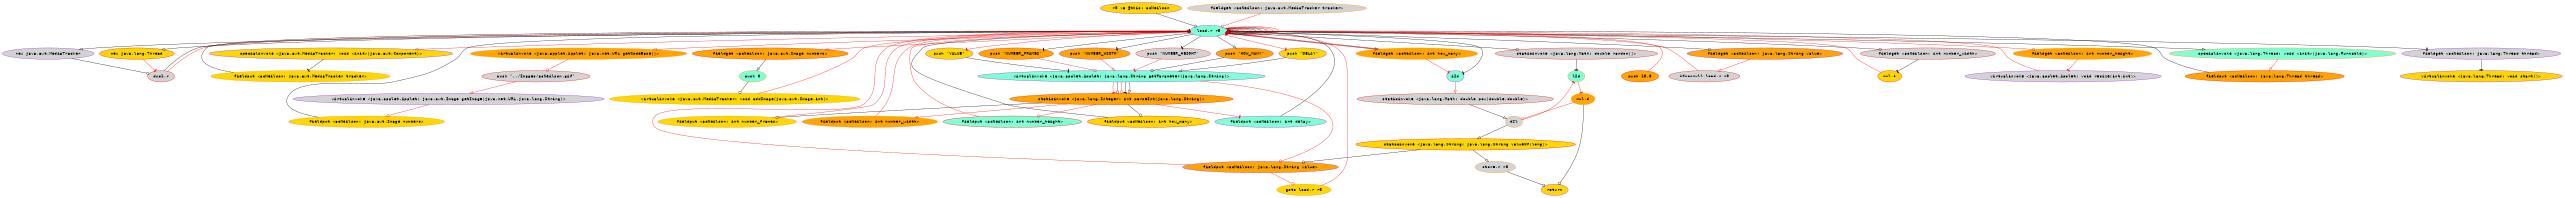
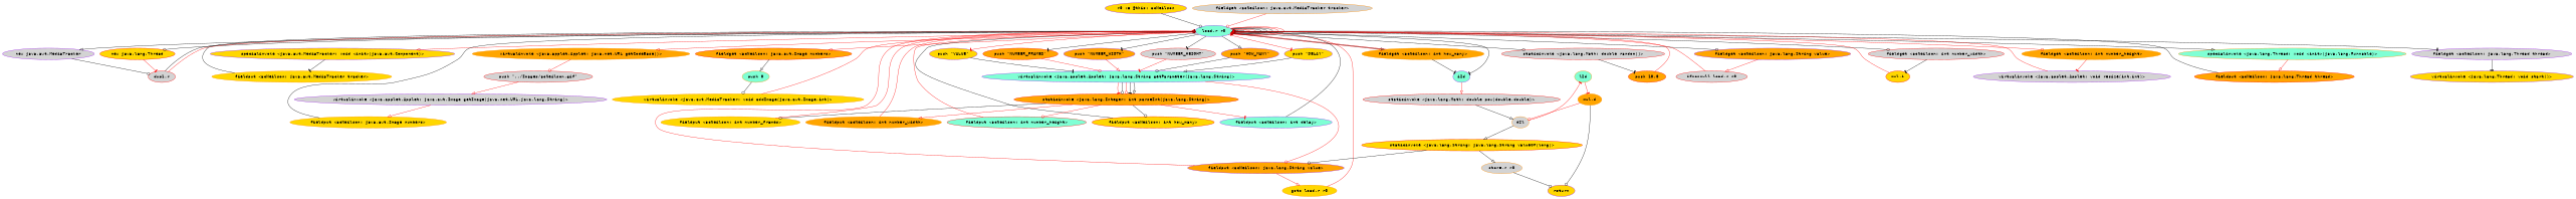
  digraph {
    fontname="DejaVu Sans Mono"
    node [color=purple fillcolor=gold fontname="DejaVu Sans Mono" style=filled]
    edge [arrowhead=odot color=black fontname="DejaVu Sans Mono"]
    "load.r r0" [fillcolor=aquamarine]
    "r0 := @this: acNeilson"
    "new java.awt.MediaTracker" [fillcolor=lightgrey]
    "specialinvoke <java.awt.MediaTracker: void <init>(java.awt.Component)>"
    "virtualinvoke <java.applet.Applet: java.net.URL getCodeBase()>" [color=darkorange fillcolor=orange]
    "fieldget <acNeilson: java.awt.Image numbers>" [color=red fillcolor=orange]
    "push \"NUMBER_FRAMES\"" [color=red fillcolor=orange]
    "push \"NUMBER_WIDTH\"" [fillcolor=orange]
    "push \"NUMBER_HEIGHT\"" [color=red fillcolor=lightgrey]
    "push \"HOW_MANY\"" [fillcolor=orange]
    "push \"DELAY\""
    "push \"VALUE\""
    "fieldget <acNeilson: java.lang.String value>" [fillcolor=orange]
    "staticinvoke <java.lang.Math: double random()>" [color=red fillcolor=lightgrey]
    "fieldget <acNeilson: int how_many>" [color=darkorange fillcolor=orange]
    "fieldget <acNeilson: int number_width>" [color=red fillcolor=lightgrey]
    "fieldget <acNeilson: int number_height>" [color=darkorange fillcolor=orange]
    "new java.lang.Thread" [color=red]
    "specialinvoke <java.lang.Thread: void <init>(java.lang.Runnable)>" [color=darkorange fillcolor=aquamarine]
    "fieldget <acNeilson: java.lang.Thread thread>" [fillcolor=lightgrey]
    i2d [fillcolor=aquamarine]
    "dup1.r" [color=red fillcolor=lightgrey]
    "fieldput <acNeilson: java.awt.MediaTracker tracker>" [color=darkorange]
    "push \"../Images/acNeilson.gif\"" [color=red fillcolor=lightgrey]
    "fieldget <acNeilson: java.awt.MediaTracker tracker>" [color=darkorange fillcolor=lightgrey]
    "push 0" [color=darkorange fillcolor=aquamarine]
    "virtualinvoke <java.applet.Applet: java.lang.String getParameter(java.lang.String)>" [fillcolor=aquamarine]
    "ifnonnull load.r r0" [color=red fillcolor=lightgrey]
    "push 10.0" [color=red fillcolor=orange]
    "mul.i" [color=red]
    "virtualinvoke <java.applet.Applet: void resize(int,int)>" [fillcolor=lightgrey]
    "fieldput <acNeilson: java.lang.Thread thread>" [color=red fillcolor=orange]
    "virtualinvoke <java.lang.Thread: void start()>"
    "virtualinvoke <java.applet.Applet: java.awt.Image getImage(java.net.URL,java.lang.String)>" [fillcolor=lightgrey]
    "fieldput <acNeilson: java.awt.Image numbers>" [color=darkorange]
    "virtualinvoke <java.awt.MediaTracker: void addImage(java.awt.Image,int)>" [color=darkorange]
    "staticinvoke <java.lang.Integer: int parseInt(java.lang.String)>" [color=red fillcolor=orange]
    "fieldput <acNeilson: java.lang.String value>" [fillcolor=orange]
    "fieldput <acNeilson: int number_frames>" [color=darkorange]
    "fieldput <acNeilson: int number_width>" [color=darkorange fillcolor=orange]
    "fieldput <acNeilson: int number_height>" [color=red fillcolor=aquamarine]
    "fieldput <acNeilson: int how_many>" [color=red]
    "fieldput <acNeilson: int delay>" [fillcolor=aquamarine]
    "goto load.r r0" [color=darkorange]
    "staticinvoke <java.lang.Math: double pow(double,double)>" [color=red fillcolor=lightgrey]
    d2l [color=darkorange fillcolor=lightgrey]
    l2d [color=darkorange fillcolor=aquamarine]
    "staticinvoke <java.lang.String: java.lang.String valueOf(long)>" [color=red]
    "mul.d" [color=darkorange fillcolor=orange]
    "store.r r0" [color=darkorange fillcolor=lightgrey]
    return
    "load.r r0" -> "load.r r0" [arrowhead=tee]
    "load.r r0" -> "load.r r0" [arrowhead=onormal]
    "load.r r0" -> "load.r r0" [arrowhead=tee color=red]
    "load.r r0" -> "load.r r0" [arrowhead=onormal color=red]
    "load.r r0" -> "load.r r0" [arrowhead=tee]
    "load.r r0" -> "load.r r0" [arrowhead=tee]
    "load.r r0" -> "load.r r0"
    "load.r r0" -> "load.r r0" [color=red]
    "load.r r0" -> "load.r r0" [arrowhead=tee color=red]
    "load.r r0" -> "new java.awt.MediaTracker" [arrowhead=onormal]
    "load.r r0" -> "specialinvoke <java.awt.MediaTracker: void <init>(java.awt.Component)>" [arrowhead=onormal color=red]
    "load.r r0" -> "virtualinvoke <java.applet.Applet: java.net.URL getCodeBase()>" [arrowhead=onormal color=red]
    "load.r r0" -> "fieldget <acNeilson: java.awt.Image numbers>" [arrowhead=onormal color=red]
    "load.r r0" -> "push \"NUMBER_FRAMES\"" [arrowhead=tee]
    "load.r r0" -> "push \"NUMBER_WIDTH\"" [arrowhead=tee]
    "load.r r0" -> "push \"NUMBER_HEIGHT\"" [arrowhead=tee]
    "load.r r0" -> "push \"HOW_MANY\"" [arrowhead=onormal]
    "load.r r0" -> "push \"DELAY\"" [arrowhead=tee color=red]
    "load.r r0" -> "push \"VALUE\"" [arrowhead=tee color=red]
    "load.r r0" -> "fieldget <acNeilson: java.lang.String value>"
    "load.r r0" -> "staticinvoke <java.lang.Math: double random()>"
    "load.r r0" -> "fieldget <acNeilson: int how_many>" [color=red]
    "load.r r0" -> "fieldget <acNeilson: int how_many>" [arrowhead=onormal]
    "load.r r0" -> "fieldget <acNeilson: int number_width>"
    "load.r r0" -> "fieldget <acNeilson: int number_height>" [color=red]
    "load.r r0" -> "new java.lang.Thread"
    "load.r r0" -> "specialinvoke <java.lang.Thread: void <init>(java.lang.Runnable)>" [arrowhead=onormal]
    "load.r r0" -> "fieldget <acNeilson: java.lang.Thread thread>" [arrowhead=tee]
    "load.r r0" -> i2d [arrowhead=tee]
    "r0 := @this: acNeilson" -> "load.r r0"
    "new java.awt.MediaTracker" -> "dup1.r"
    "specialinvoke <java.awt.MediaTracker: void <init>(java.awt.Component)>" -> "fieldput <acNeilson: java.awt.MediaTracker tracker>" [arrowhead=tee]
    "virtualinvoke <java.applet.Applet: java.net.URL getCodeBase()>" -> "push \"../Images/acNeilson.gif\"" [color=red]
    "fieldget <acNeilson: java.awt.Image numbers>" -> "push 0" [arrowhead=onormal]
    "push \"NUMBER_FRAMES\"" -> "virtualinvoke <java.applet.Applet: java.lang.String getParameter(java.lang.String)>" [color=red]
    "push \"NUMBER_WIDTH\"" -> "virtualinvoke <java.applet.Applet: java.lang.String getParameter(java.lang.String)>" [arrowhead=onormal color=red]
    "push \"NUMBER_HEIGHT\"" -> "virtualinvoke <java.applet.Applet: java.lang.String getParameter(java.lang.String)>" [arrowhead=tee color=red]
    "push \"HOW_MANY\"" -> "virtualinvoke <java.applet.Applet: java.lang.String getParameter(java.lang.String)>"
    "push \"DELAY\"" -> "virtualinvoke <java.applet.Applet: java.lang.String getParameter(java.lang.String)>" [arrowhead=onormal]
    "push \"VALUE\"" -> "virtualinvoke <java.applet.Applet: java.lang.String getParameter(java.lang.String)>" [arrowhead=tee]
    "fieldget <acNeilson: java.lang.String value>" -> "ifnonnull load.r r0" [arrowhead=onormal color=red]
-   "staticinvoke <java.lang.Math: double random()>" -> l2d [arrowhead=tee]
+   "staticinvoke <java.lang.Math: double random()>" -> "push 10.0" [arrowhead=tee]
    "fieldget <acNeilson: int how_many>" -> "load.r r0" [arrowhead=tee color=red]
-   "fieldget <acNeilson: int how_many>" -> i2d [arrowhead=tee color=red]
+   "fieldget <acNeilson: int how_many>" -> i2d [arrowhead=tee]
    "fieldget <acNeilson: int number_width>" -> "mul.i" [arrowhead=tee]
    "fieldget <acNeilson: int number_height>" -> "virtualinvoke <java.applet.Applet: void resize(int,int)>" [arrowhead=tee color=red]
    "new java.lang.Thread" -> "dup1.r" [arrowhead=tee color=red]
    "specialinvoke <java.lang.Thread: void <init>(java.lang.Runnable)>" -> "fieldput <acNeilson: java.lang.Thread thread>" [arrowhead=onormal color=red]
    "fieldget <acNeilson: java.lang.Thread thread>" -> "virtualinvoke <java.lang.Thread: void start()>" [arrowhead=tee]
    i2d -> "staticinvoke <java.lang.Math: double pow(double,double)>" [arrowhead=onormal color=red]
    "dup1.r" -> "load.r r0" [arrowhead=tee]
    "dup1.r" -> "load.r r0" [arrowhead=tee color=red]
    "fieldput <acNeilson: java.awt.MediaTracker tracker>" -> "load.r r0" [arrowhead=tee]
    "push \"../Images/acNeilson.gif\"" -> "virtualinvoke <java.applet.Applet: java.awt.Image getImage(java.net.URL,java.lang.String)>" [arrowhead=onormal color=red]
    "fieldget <acNeilson: java.awt.MediaTracker tracker>" -> "load.r r0" [color=red]
    "push 0" -> "virtualinvoke <java.awt.MediaTracker: void addImage(java.awt.Image,int)>"
    "virtualinvoke <java.applet.Applet: java.lang.String getParameter(java.lang.String)>" -> "staticinvoke <java.lang.Integer: int parseInt(java.lang.String)>" [arrowhead=tee color=red]
    "virtualinvoke <java.applet.Applet: java.lang.String getParameter(java.lang.String)>" -> "staticinvoke <java.lang.Integer: int parseInt(java.lang.String)>"
    "virtualinvoke <java.applet.Applet: java.lang.String getParameter(java.lang.String)>" -> "staticinvoke <java.lang.Integer: int parseInt(java.lang.String)>" [color=red]
    "virtualinvoke <java.applet.Applet: java.lang.String getParameter(java.lang.String)>" -> "staticinvoke <java.lang.Integer: int parseInt(java.lang.String)>" [arrowhead=tee]
    "virtualinvoke <java.applet.Applet: java.lang.String getParameter(java.lang.String)>" -> "staticinvoke <java.lang.Integer: int parseInt(java.lang.String)>" [arrowhead=onormal]
    "virtualinvoke <java.applet.Applet: java.lang.String getParameter(java.lang.String)>" -> "fieldput <acNeilson: java.lang.String value>" [color=red]
    "ifnonnull load.r r0" -> "load.r r0" [color=red]
    "push 10.0" -> "load.r r0" [arrowhead=tee color=red]
    "mul.i" -> "load.r r0" [arrowhead=onormal color=red]
    "virtualinvoke <java.applet.Applet: void resize(int,int)>" -> "load.r r0" [color=red]
    "fieldput <acNeilson: java.lang.Thread thread>" -> "load.r r0"
    "virtualinvoke <java.applet.Applet: java.awt.Image getImage(java.net.URL,java.lang.String)>" -> "fieldput <acNeilson: java.awt.Image numbers>" [arrowhead=onormal color=red]
    "fieldput <acNeilson: java.awt.Image numbers>" -> "load.r r0"
    "virtualinvoke <java.awt.MediaTracker: void addImage(java.awt.Image,int)>" -> "load.r r0" [color=red]
    "staticinvoke <java.lang.Integer: int parseInt(java.lang.String)>" -> "fieldput <acNeilson: int number_frames>"
    "staticinvoke <java.lang.Integer: int parseInt(java.lang.String)>" -> "fieldput <acNeilson: int number_width>" [arrowhead=onormal color=red]
    "staticinvoke <java.lang.Integer: int parseInt(java.lang.String)>" -> "fieldput <acNeilson: int number_height>" [color=red]
    "staticinvoke <java.lang.Integer: int parseInt(java.lang.String)>" -> "fieldput <acNeilson: int how_many>"
    "staticinvoke <java.lang.Integer: int parseInt(java.lang.String)>" -> "fieldput <acNeilson: int delay>" [arrowhead=tee color=red]
    "fieldput <acNeilson: java.lang.String value>" -> "load.r r0" [color=red]
-   "fieldput <acNeilson: java.lang.String value>" -> "goto load.r r0" [color=red]
+   "fieldput <acNeilson: java.lang.String value>" -> "goto load.r r0" [arrowhead=onormal color=red]
    "fieldput <acNeilson: int number_frames>" -> "load.r r0" [color=red]
    "fieldput <acNeilson: int number_width>" -> "load.r r0" [arrowhead=onormal color=red]
    "fieldput <acNeilson: int number_height>" -> "load.r r0" [color=red]
    "fieldput <acNeilson: int how_many>" -> "load.r r0"
    "fieldput <acNeilson: int delay>" -> "load.r r0"
    "goto load.r r0" -> "load.r r0" [arrowhead=tee color=red]
    "staticinvoke <java.lang.Math: double pow(double,double)>" -> d2l [arrowhead=onormal]
    d2l -> l2d [arrowhead=tee color=red]
    d2l -> "staticinvoke <java.lang.String: java.lang.String valueOf(long)>" [arrowhead=onormal]
    l2d -> "mul.d" [arrowhead=tee color=red]
    "staticinvoke <java.lang.String: java.lang.String valueOf(long)>" -> "fieldput <acNeilson: java.lang.String value>"
    "staticinvoke <java.lang.String: java.lang.String valueOf(long)>" -> "store.r r0" [arrowhead=onormal]
    "mul.d" -> d2l [color=red]
    "mul.d" -> return
    "store.r r0" -> return
  }
